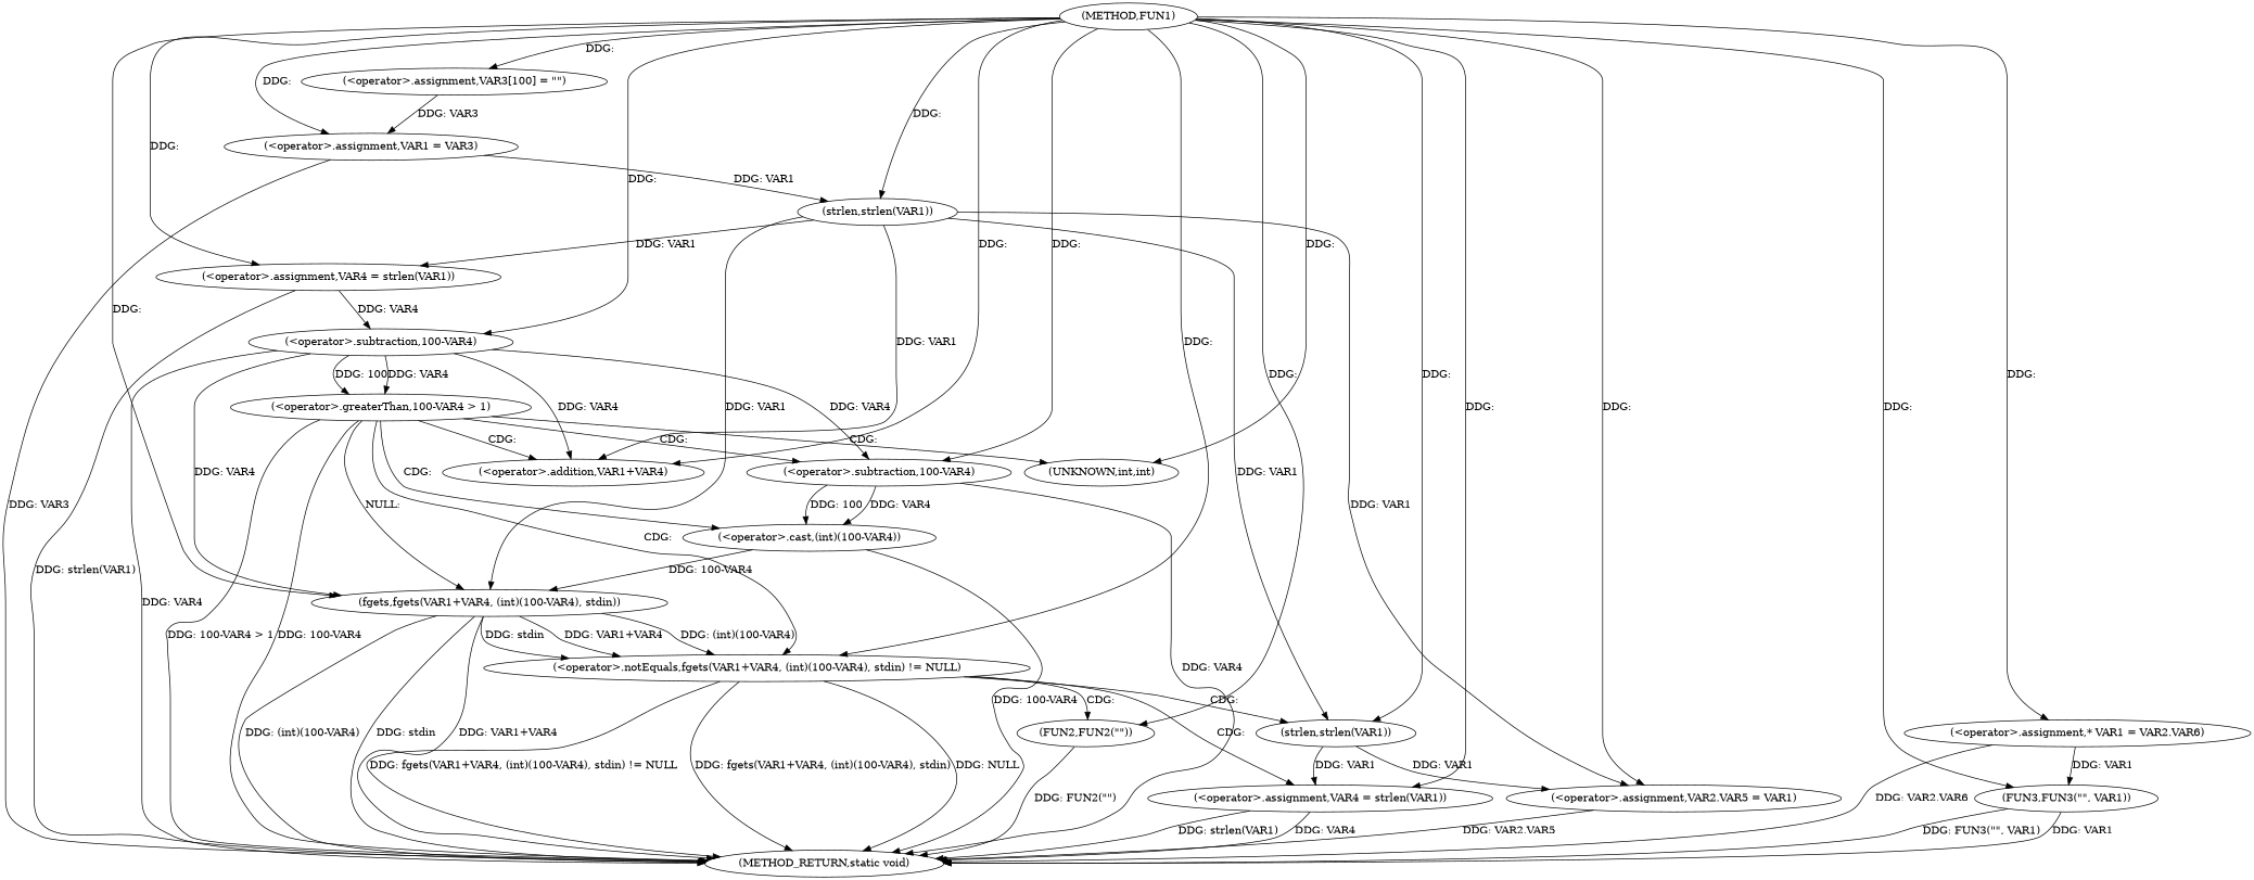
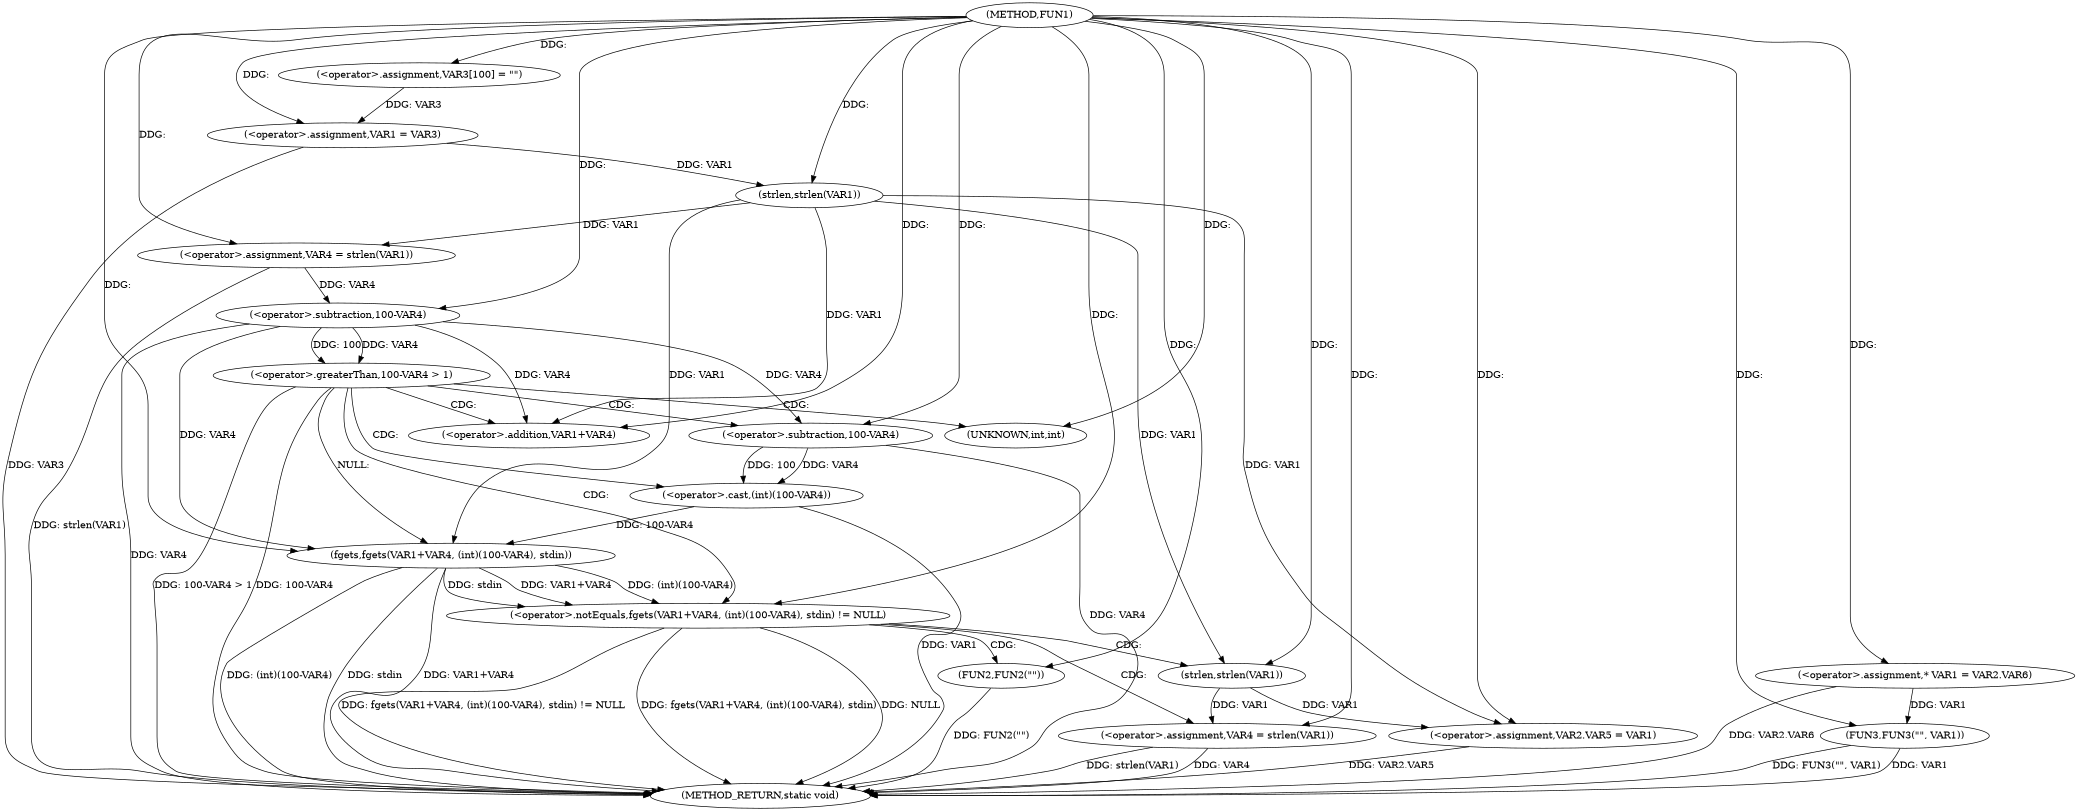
  digraph {
    n1 [label="(METHOD,FUN1)"]
    n2 [label="(<operator>.assignment,VAR3[100] = \"\")"]
    n3 [label="(<operator>.assignment,VAR1 = VAR3)"]
    n4 [label="(<operator>.assignment,VAR4 = strlen(VAR1))"]
    n5 [label="(strlen,strlen(VAR1))"]
    n6 [label="(<operator>.subtraction,100-VAR4)"]
    n7 [label="(<operator>.notEquals,fgets(VAR1+VAR4, (int)(100-VAR4), stdin) != NULL)"]
    n8 [label="(fgets,fgets(VAR1+VAR4, (int)(100-VAR4), stdin))"]
    n9 [label="(<operator>.addition,VAR1+VAR4)"]
    n10 [label="(<operator>.subtraction,100-VAR4)"]
    n11 [label="(<operator>.assignment,VAR4 = strlen(VAR1))"]
    n12 [label="(strlen,strlen(VAR1))"]
    n13 [label="(FUN2,FUN2(\"\"))"]
    n14 [label="(<operator>.assignment,VAR2.VAR5 = VAR1)"]
    n15 [label="(<operator>.assignment,* VAR1 = VAR2.VAR6)"]
    n16 [label="(FUN3,FUN3(\"\", VAR1))"]
    n17 [label="(UNKNOWN,int,int)"]
    n18 [label="(METHOD_RETURN,static void)"]
    n19 [label="(<operator>.greaterThan,100-VAR4 > 1)"]
    n20 [label="(<operator>.cast,(int)(100-VAR4))"]
    n1 -> n2 [label="DDG: "]
    n1 -> n3 [label="DDG: "]
    n1 -> n4 [label="DDG: "]
    n1 -> n5 [label="DDG: "]
    n1 -> n6 [label="DDG: "]
    n1 -> n7 [label="DDG: "]
    n1 -> n8 [label="DDG: "]
    n1 -> n9 [label="DDG: "]
    n1 -> n10 [label="DDG: "]
    n1 -> n11 [label="DDG: "]
    n1 -> n12 [label="DDG: "]
    n1 -> n13 [label="DDG: "]
    n1 -> n14 [label="DDG: "]
    n1 -> n15 [label="DDG: "]
    n1 -> n16 [label="DDG: "]
    n1 -> n17 [label="DDG: "]
    n2 -> n3 [label="DDG: VAR3"]
    n3 -> n5 [label="DDG: VAR1"]
    n3 -> n18 [label="DDG: VAR3"]
    n4 -> n6 [label="DDG: VAR4"]
    n4 -> n18 [label="DDG: strlen(VAR1)"]
    n5 -> n4 [label="DDG: VAR1"]
    n5 -> n8 [label="DDG: VAR1"]
    n5 -> n9 [label="DDG: VAR1"]
    n5 -> n12 [label="DDG: VAR1"]
    n5 -> n14 [label="DDG: VAR1"]
    n6 -> n8 [label="DDG: VAR4"]
    n6 -> n9 [label="DDG: VAR4"]
    n6 -> n10 [label="DDG: VAR4"]
    n6 -> n18 [label="DDG: VAR4"]
    n6 -> n19 [label="DDG: 100"]
    n6 -> n19 [label="DDG: VAR4"]
    n7 -> n11 [label="CDG: "]
    n7 -> n12 [label="CDG: "]
    n7 -> n13 [label="CDG: "]
    n7 -> n18 [label="DDG: fgets(VAR1+VAR4, (int)(100-VAR4), stdin) != NULL"]
    n7 -> n18 [label="DDG: fgets(VAR1+VAR4, (int)(100-VAR4), stdin)"]
    n7 -> n18 [label="DDG: NULL"]
    n8 -> n7 [label="DDG: VAR1+VAR4"]
    n8 -> n7 [label="DDG: (int)(100-VAR4)"]
    n8 -> n7 [label="DDG: stdin"]
    n8 -> n18 [label="DDG: VAR1+VAR4"]
    n8 -> n18 [label="DDG: (int)(100-VAR4)"]
    n8 -> n18 [label="DDG: stdin"]
    n10 -> n18 [label="DDG: VAR4"]
    n10 -> n20 [label="DDG: 100"]
    n10 -> n20 [label="DDG: VAR4"]
    n11 -> n18 [label="DDG: strlen(VAR1)"]
    n11 -> n18 [label="DDG: VAR4"]
    n12 -> n11 [label="DDG: VAR1"]
    n12 -> n14 [label="DDG: VAR1"]
    n13 -> n18 [label="DDG: FUN2(\"\")"]
    n14 -> n18 [label="DDG: VAR2.VAR5"]
    n15 -> n16 [label="DDG: VAR1"]
    n15 -> n18 [label="DDG: VAR2.VAR6"]
    n16 -> n18 [label="DDG: FUN3(\"\", VAR1)"]
    n16 -> n18 [label="DDG: VAR1"]
    n19 -> n7 [label="CDG: "]
    n19 -> n8 [label="NULL: "]
    n19 -> n9 [label="CDG: "]
    n19 -> n10 [label="CDG: "]
    n19 -> n17 [label="CDG: "]
    n19 -> n18 [label="DDG: 100-VAR4 > 1"]
    n19 -> n18 [label="DDG: 100-VAR4"]
    n19 -> n20 [label="CDG: "]
    n20 -> n8 [label="DDG: 100-VAR4"]
-   n20 -> n18 [label="DDG: 100-VAR4"]
+   n20 -> n18 [label="DDG: VAR1"]
  }
